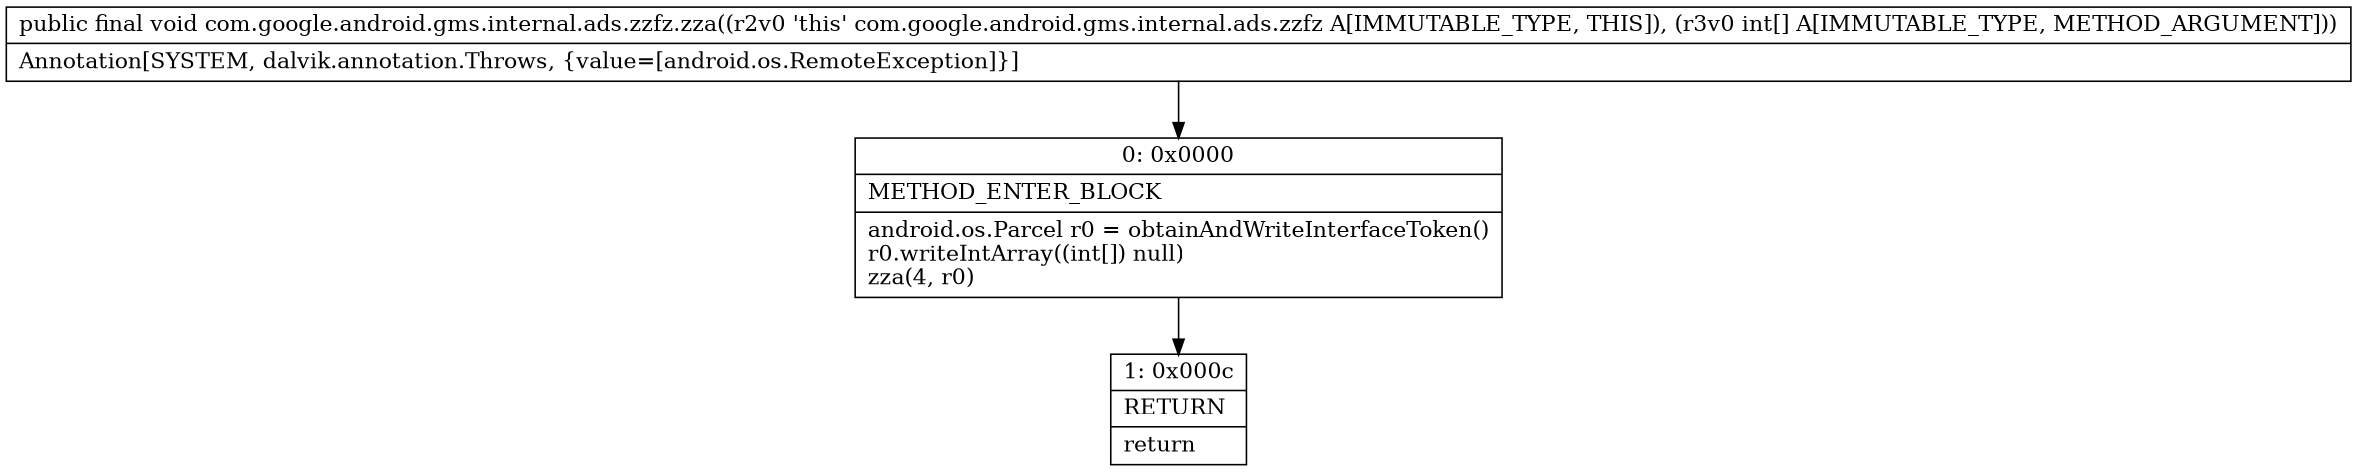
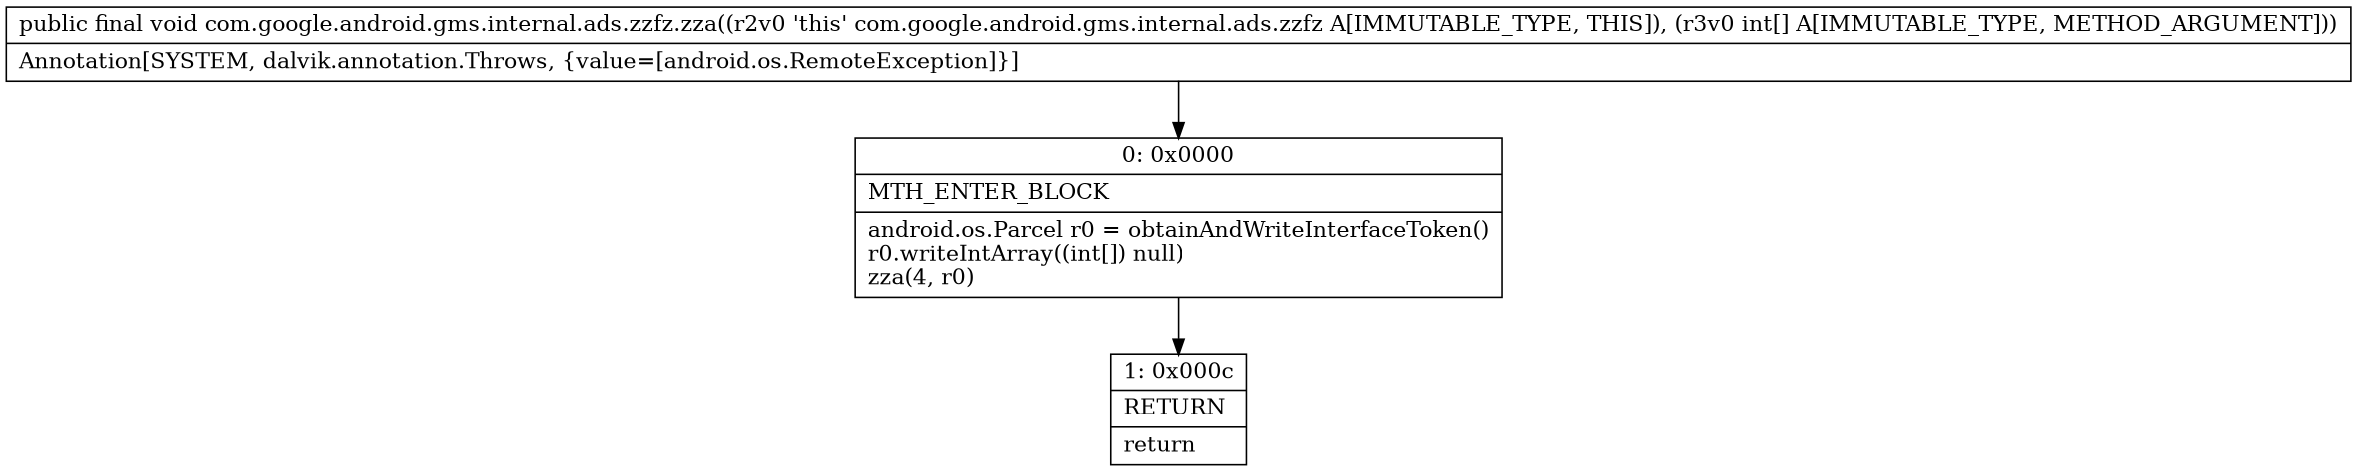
  digraph {
    node [shape=record]
-   n1 [label="{0\:\ 0x0000|METHOD_ENTER_BLOCK\l|android.os.Parcel r0 = obtainAndWriteInterfaceToken()\lr0.writeIntArray((int[]) null)\lzza(4, r0)\l}"]
+   n1 [label="{0\:\ 0x0000|MTH_ENTER_BLOCK\l|android.os.Parcel r0 = obtainAndWriteInterfaceToken()\lr0.writeIntArray((int[]) null)\lzza(4, r0)\l}"]
    n2 [label="{1\:\ 0x000c|RETURN\l|return\l}"]
    n3 [label="{public final void com.google.android.gms.internal.ads.zzfz.zza((r2v0 'this' com.google.android.gms.internal.ads.zzfz A[IMMUTABLE_TYPE, THIS]), (r3v0 int[] A[IMMUTABLE_TYPE, METHOD_ARGUMENT]))  | Annotation[SYSTEM, dalvik.annotation.Throws, \{value=[android.os.RemoteException]\}]\l}"]
    n1 -> n2
    n3 -> n1
  }
